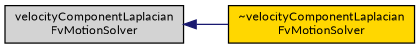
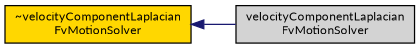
  digraph {
    rankdir=LR
    fontname=Lato
    node [color=black fontname=Lato fontsize=10 shape=record style=filled]
    n1 [fillcolor=gold fontcolor=black height=0.2 label="~velocityComponentLaplacian\lFvMotionSolver" width=0.4]
    n2 [height=0.2 label="velocityComponentLaplacian\lFvMotionSolver" width=0.4 fillcolor=lightgrey]
-   n2 -> n1 [color=midnightblue dir=back fontname=Lato fontsize=10 labelfontname=FreeSans labelfontsize=10 style=solid]
+   n1 -> n2 [color=midnightblue dir=back fontname=Lato fontsize=10 labelfontname=FreeSans labelfontsize=10 style=solid]
  }
